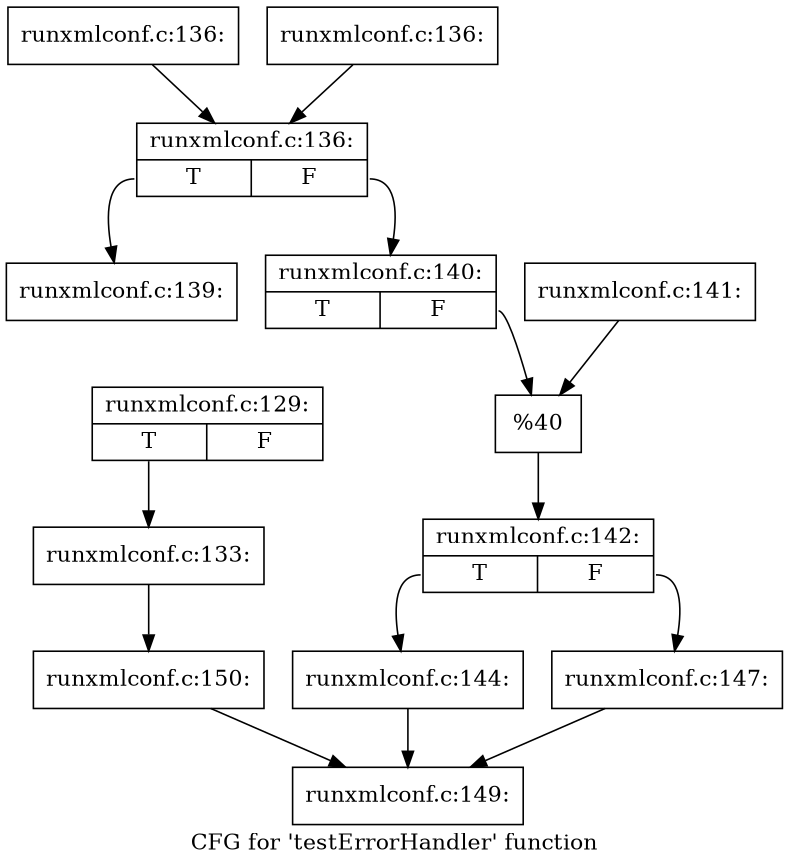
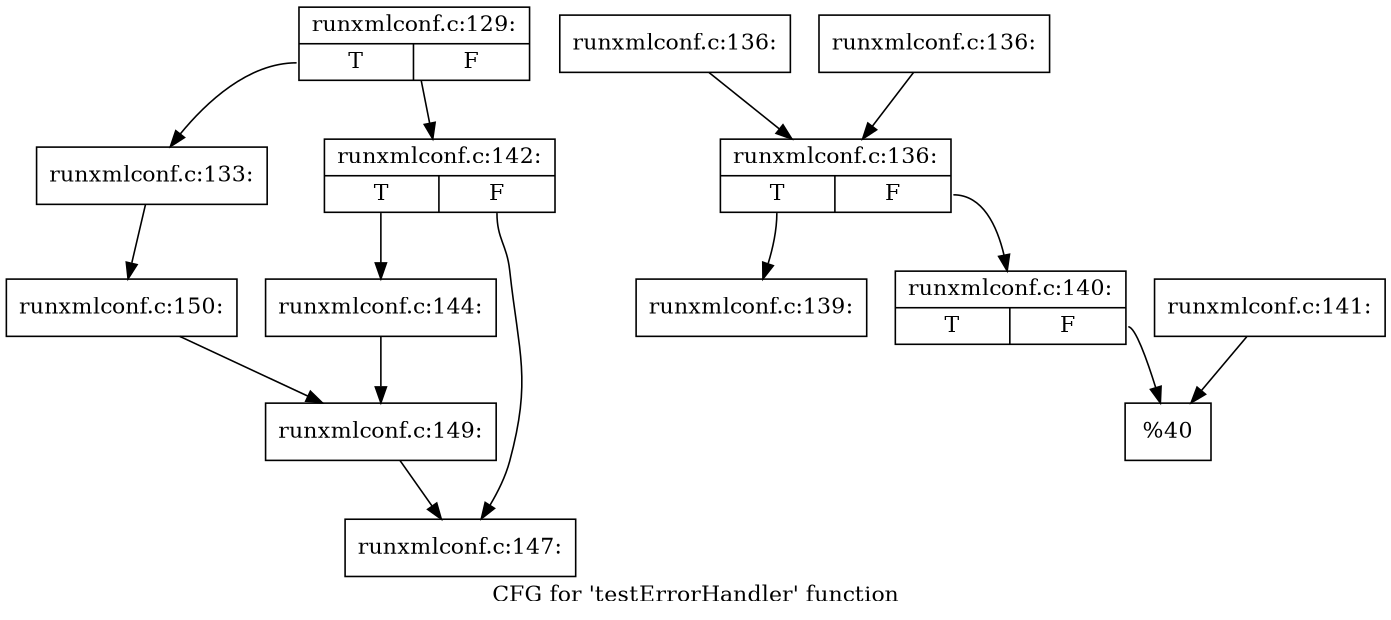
  digraph {
    label="CFG for 'testErrorHandler' function"
    node [shape=record]
    n1 [label="{runxmlconf.c:129:|{<s0>T|<s1>F}}"]
    n2 [label="{runxmlconf.c:133:}"]
    n3 [label="{runxmlconf.c:150:}"]
    n4 [label="{runxmlconf.c:149:}"]
    n5 [label="{runxmlconf.c:136:}"]
    n6 [label="{runxmlconf.c:136:|{<s0>T|<s1>F}}"]
    n7 [label="{runxmlconf.c:136:}"]
    n8 [label="{runxmlconf.c:139:}"]
    n9 [label="{runxmlconf.c:140:|{<s0>T|<s1>F}}"]
    n10 [label="{%40}"]
    n11 [label="{runxmlconf.c:142:|{<s0>T|<s1>F}}"]
    n12 [label="{runxmlconf.c:144:}"]
    n13 [label="{runxmlconf.c:147:}"]
    n14 [label="{runxmlconf.c:141:}"]
    n1 -> n2 [tailport=s0]
    n2 -> n3
    n3 -> n4
    n5 -> n6
    n6 -> n8 [tailport=s0]
    n6 -> n9 [tailport=s1]
    n7 -> n6
    n9 -> n10 [tailport=s1]
-   n10 -> n11
+   n1 -> n11
    n11 -> n12 [tailport=s0]
    n11 -> n13 [tailport=s1]
    n12 -> n4
-   n13 -> n4
+   n4 -> n13
    n14 -> n10
  }
